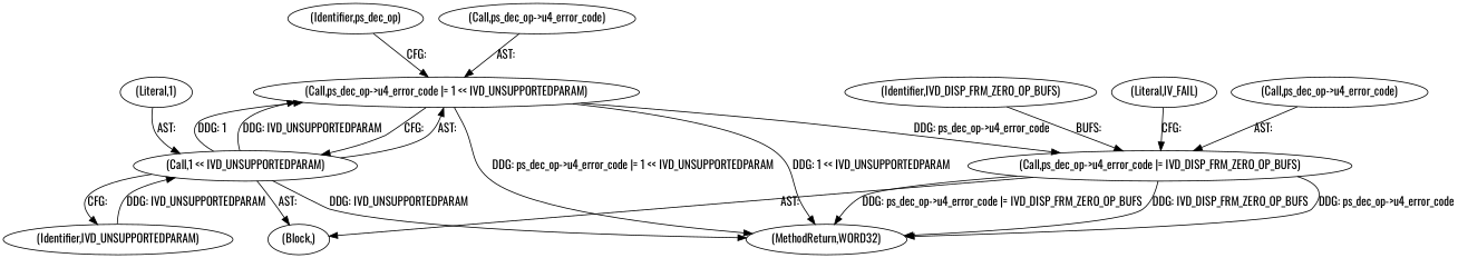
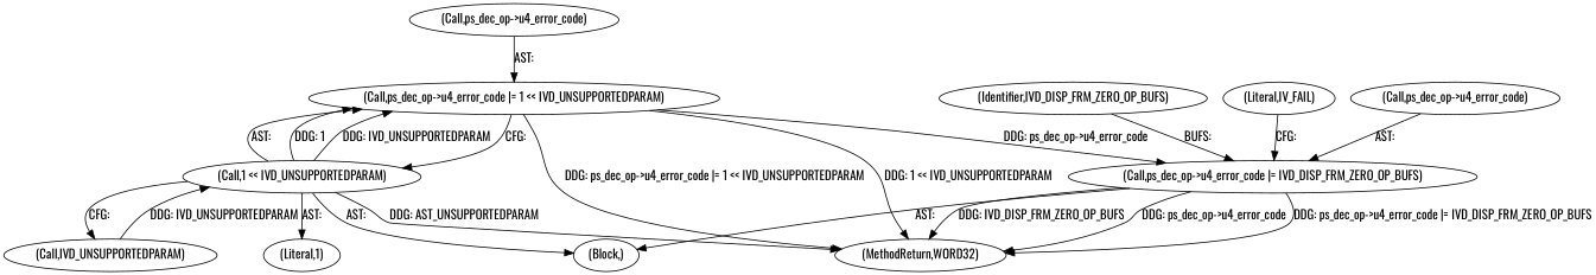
  digraph {
    fontname=Oswald
    node [fontname=Oswald]
    edge [fontname=Oswald]
    n1 [label="(Call,ps_dec_op->u4_error_code |= 1 << IVD_UNSUPPORTEDPARAM)"]
    n2 [label="(Call,1 << IVD_UNSUPPORTEDPARAM)"]
    n3 [label="(Call,ps_dec_op->u4_error_code |= IVD_DISP_FRM_ZERO_OP_BUFS)"]
    n4 [label="(MethodReturn,WORD32)"]
    n5 [label="(Block,)"]
-   n6 [label="(Identifier,IVD_UNSUPPORTEDPARAM)"]
+   n6 [label="(Call,IVD_UNSUPPORTEDPARAM)"]
    n7 [label="(Identifier,IVD_DISP_FRM_ZERO_OP_BUFS)"]
-   n8 [label="(Identifier,ps_dec_op)"]
    n9 [label="(Literal,1)"]
    n10 [label="(Literal,IV_FAIL)"]
    n11 [label="(Call,ps_dec_op->u4_error_code)"]
    n12 [label="(Call,ps_dec_op->u4_error_code)"]
    n1 -> n2 [label="CFG: "]
    n1 -> n3 [label="DDG: ps_dec_op->u4_error_code"]
    n1 -> n4 [label="DDG: ps_dec_op->u4_error_code |= 1 << IVD_UNSUPPORTEDPARAM"]
    n1 -> n4 [label="DDG: 1 << IVD_UNSUPPORTEDPARAM"]
    n2 -> n1 [label="AST: "]
    n2 -> n1 [label="DDG: 1"]
    n2 -> n1 [label="DDG: IVD_UNSUPPORTEDPARAM"]
-   n2 -> n4 [label="DDG: IVD_UNSUPPORTEDPARAM"]
+   n2 -> n4 [label="DDG: AST_UNSUPPORTEDPARAM"]
    n2 -> n5 [label="AST: "]
    n2 -> n6 [label="CFG: "]
    n3 -> n4 [label="DDG: ps_dec_op->u4_error_code |= IVD_DISP_FRM_ZERO_OP_BUFS"]
    n3 -> n4 [label="DDG: IVD_DISP_FRM_ZERO_OP_BUFS"]
    n3 -> n4 [label="DDG: ps_dec_op->u4_error_code"]
    n3 -> n5 [label="AST: "]
    n6 -> n2 [label="DDG: IVD_UNSUPPORTEDPARAM"]
    n7 -> n3 [label="BUFS: "]
-   n8 -> n1 [label="CFG: "]
-   n9 -> n2 [label="AST: "]
+   n2 -> n9 [label="AST: "]
    n10 -> n3 [label="CFG: "]
    n11 -> n1 [label="AST: "]
    n12 -> n3 [label="AST: "]
  }
